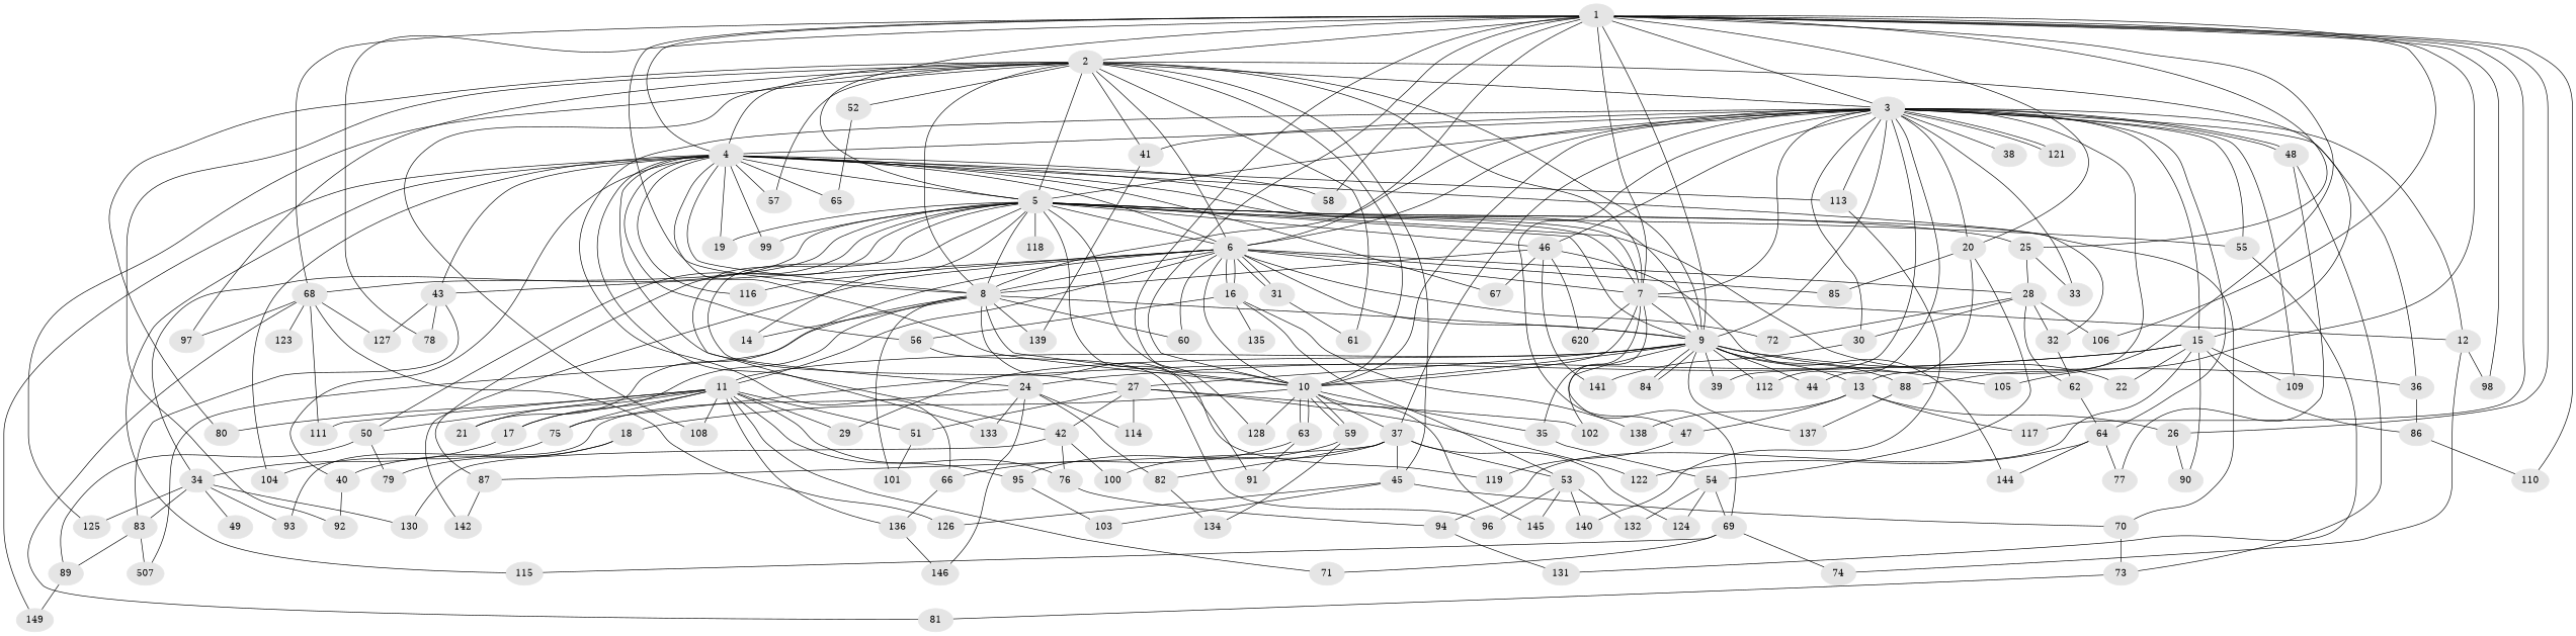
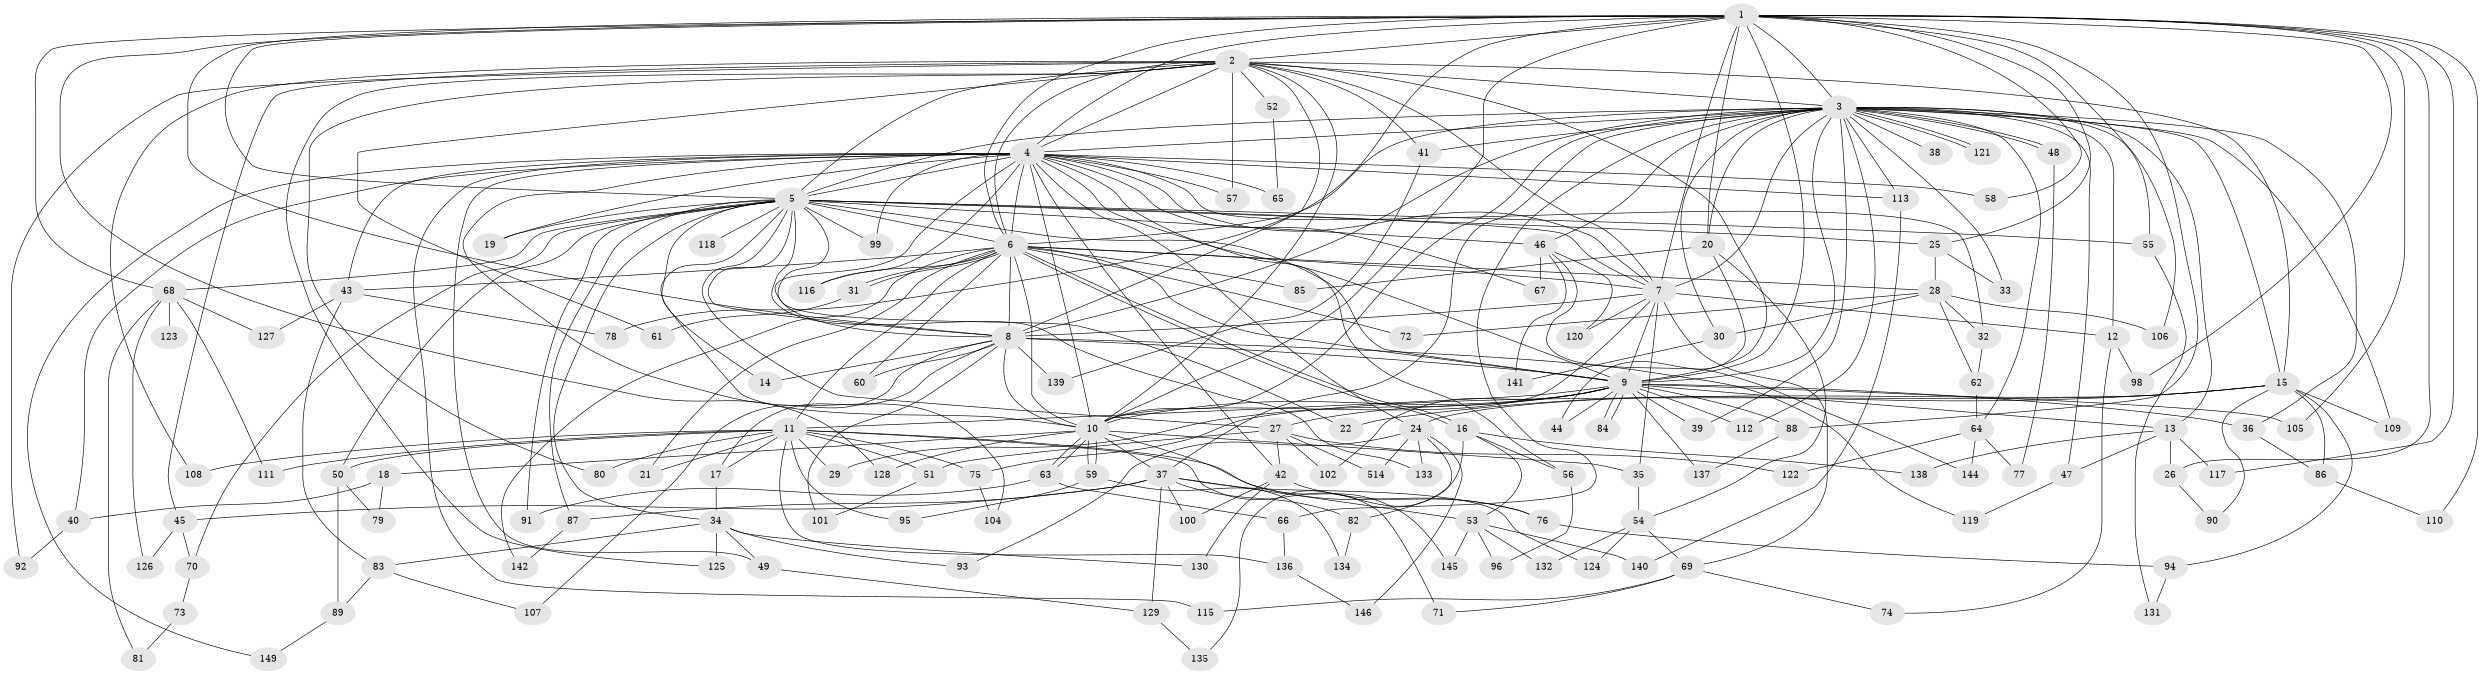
  graph {
    node [color=gray90 style=filled]
    1
    2
    3
    4
    5
    6
    7
    8
    9
    10
    20
    25
    26
    58
    68
    78
    88
    98
    105
    106
    110
    117
    128
    52
    15
    41
    45
    57
    61
    80
    92
-   97
    108
    125
    12
    13
    30
    33
    36
    37
    38
    39
    46
    47
    48
    55
    64
    66
    109
    112
    113
    121
    19
    24
    32
    40
    42
    43
    49
    56
    65
    67
    99
    104
    115
    116
    n67 [label=149]
    14
    22
    27
    34
    50
    70
    87
    91
    118
    133
    11
    16
    21
    28
    31
    60
    72
    85
    142
    35
    69
-   120 [label=620]
+   120
    17
    101
-   107 [label=507]
+   107
    119
    139
    29
    44
    84
    102
    137
    18
    59
    63
    145
    54
    90
    111
    127
    126
    81
    123
    75
    86
    94
-   103
    74
    138
    141
    53
    82
    100
    124
+   129
    144
    73
    77
    131
    122
    136
    140
    93
-   114
+   114 [label=514]
    146
    62
    76
    130
    83
    96
    79
    51
    89
    71
    95
    135
    134
    132
    1 -- 2
    1 -- 3
    1 -- 4
    1 -- 5
    1 -- 6
    1 -- 7
    1 -- 8
    1 -- 9
    1 -- 10
    1 -- 20
    1 -- 25
    1 -- 26
    1 -- 58
    1 -- 68
    1 -- 78
    1 -- 88
    1 -- 98
    1 -- 105
    1 -- 106
    1 -- 110
    1 -- 117
    1 -- 128
    2 -- 3
    2 -- 4
    2 -- 5
    2 -- 6
    2 -- 7
    2 -- 8
    2 -- 9
    2 -- 10
    2 -- 52
    2 -- 15
    2 -- 41
    2 -- 45
    2 -- 57
    2 -- 61
    2 -- 80
    2 -- 92
-   2 -- 97
    2 -- 108
    2 -- 125
    3 -- 4
    3 -- 5
    3 -- 6
    3 -- 7
    3 -- 8
    3 -- 9
    3 -- 10
    3 -- 20
    3 -- 15
    3 -- 41
    3 -- 12
    3 -- 13
    3 -- 30
    3 -- 33
    3 -- 36
    3 -- 37
    3 -- 38
    3 -- 39
    3 -- 46
    3 -- 47
    3 -- 48
    3 -- 48
    3 -- 55
    3 -- 64
    3 -- 66
    3 -- 109
    3 -- 112
    3 -- 113
    3 -- 121
    3 -- 121
    4 -- 5
    4 -- 6
    4 -- 7
    4 -- 8
    4 -- 9
    4 -- 10
    4 -- 58
    4 -- 57
    4 -- 113
    4 -- 19
    4 -- 24
    4 -- 32
    4 -- 40
    4 -- 42
    4 -- 43
+   4 -- 49
    4 -- 56
    4 -- 65
    4 -- 67
    4 -- 99
    4 -- 104
    4 -- 115
    4 -- 116
    4 -- n67
    5 -- 6
    5 -- 7
    5 -- 8
    5 -- 9
    5 -- 10
    5 -- 25
    5 -- 68
    5 -- 46
    5 -- 55
    5 -- 19
    5 -- 99
    5 -- 14
    5 -- 22
    5 -- 27
    5 -- 34
    5 -- 50
    5 -- 70
    5 -- 87
    5 -- 91
    5 -- 118
    5 -- 133
    6 -- 7
    6 -- 8
    6 -- 9
    6 -- 10
    6 -- 43
    6 -- 116
    6 -- 11
    6 -- 16
    6 -- 16
    6 -- 21
    6 -- 28
    6 -- 31
    6 -- 31
    6 -- 60
    6 -- 72
    6 -- 85
    6 -- 142
-   46 -- 8
+   7 -- 8
    7 -- 9
    7 -- 10
    7 -- 12
    7 -- 35
    7 -- 69
    7 -- 120
    8 -- 9
    8 -- 10
    8 -- 14
    8 -- 60
    8 -- 17
    8 -- 101
    8 -- 107
    8 -- 119
    8 -- 139
    9 -- 10
    9 -- 88
    9 -- 105
    9 -- 13
    9 -- 36
    9 -- 39
    9 -- 112
    9 -- 27
    9 -- 11
    9 -- 29
    9 -- 44
    9 -- 84
    9 -- 84
    9 -- 102
    9 -- 137
    10 -- 128
    10 -- 37
    10 -- 35
    10 -- 18
    10 -- 59
    10 -- 59
    10 -- 63
    10 -- 63
    10 -- 145
    20 -- 85
    20 -- 44
    20 -- 54
    25 -- 33
    25 -- 28
    26 -- 90
-   68 -- 97
    68 -- 111
    68 -- 127
    68 -- 126
    68 -- 81
    68 -- 123
    88 -- 137
    52 -- 65
    15 -- 109
    15 -- 24
    15 -- 22
    15 -- 90
    15 -- 75
    15 -- 86
    15 -- 94
    41 -- 139
    45 -- 70
    45 -- 126
-   45 -- 103
    12 -- 98
    12 -- 74
    13 -- 26
    13 -- 117
    13 -- 47
    13 -- 138
    30 -- 141
    36 -- 86
    37 -- 45
    37 -- 87
    37 -- 53
    37 -- 82
    37 -- 100
    37 -- 124
+   37 -- 129
    46 -- 67
    46 -- 120
    46 -- 141
    46 -- 144
    47 -- 119
-   48 -- 73
    48 -- 77
    55 -- 131
    64 -- 144
    64 -- 77
    64 -- 122
    66 -- 136
    113 -- 140
    24 -- 133
    24 -- 82
    24 -- 93
    24 -- 114
    24 -- 146
    32 -- 62
    40 -- 92
    42 -- 100
    42 -- 76
    42 -- 130
    43 -- 78
    43 -- 127
    43 -- 83
+   49 -- 129
    56 -- 96
    27 -- 42
    27 -- 102
    27 -- 122
    27 -- 114
    27 -- 51
    34 -- 125
    34 -- 49
    34 -- 93
    34 -- 130
    34 -- 83
    50 -- 79
    50 -- 89
    70 -- 73
    87 -- 142
    11 -- 80
    11 -- 108
    11 -- 50
    11 -- 21
    11 -- 17
    11 -- 29
    11 -- 111
    11 -- 75
    11 -- 136
    11 -- 76
    11 -- 51
    11 -- 71
    11 -- 95
    16 -- 56
    16 -- 138
    16 -- 53
    16 -- 135
    28 -- 106
    28 -- 30
    28 -- 32
    28 -- 72
    28 -- 62
    31 -- 61
    35 -- 54
    69 -- 115
    69 -- 74
    69 -- 71
    17 -- 34
    18 -- 40
    18 -- 79
    59 -- 95
    59 -- 134
    63 -- 66
    63 -- 91
    54 -- 69
    54 -- 124
    54 -- 132
    75 -- 104
    86 -- 110
    94 -- 131
    53 -- 145
    53 -- 140
    53 -- 96
    53 -- 132
    82 -- 134
+   129 -- 135
    73 -- 81
    136 -- 146
    62 -- 64
    76 -- 94
    83 -- 107
    83 -- 89
    51 -- 101
    89 -- n67
-   95 -- 103
  }
